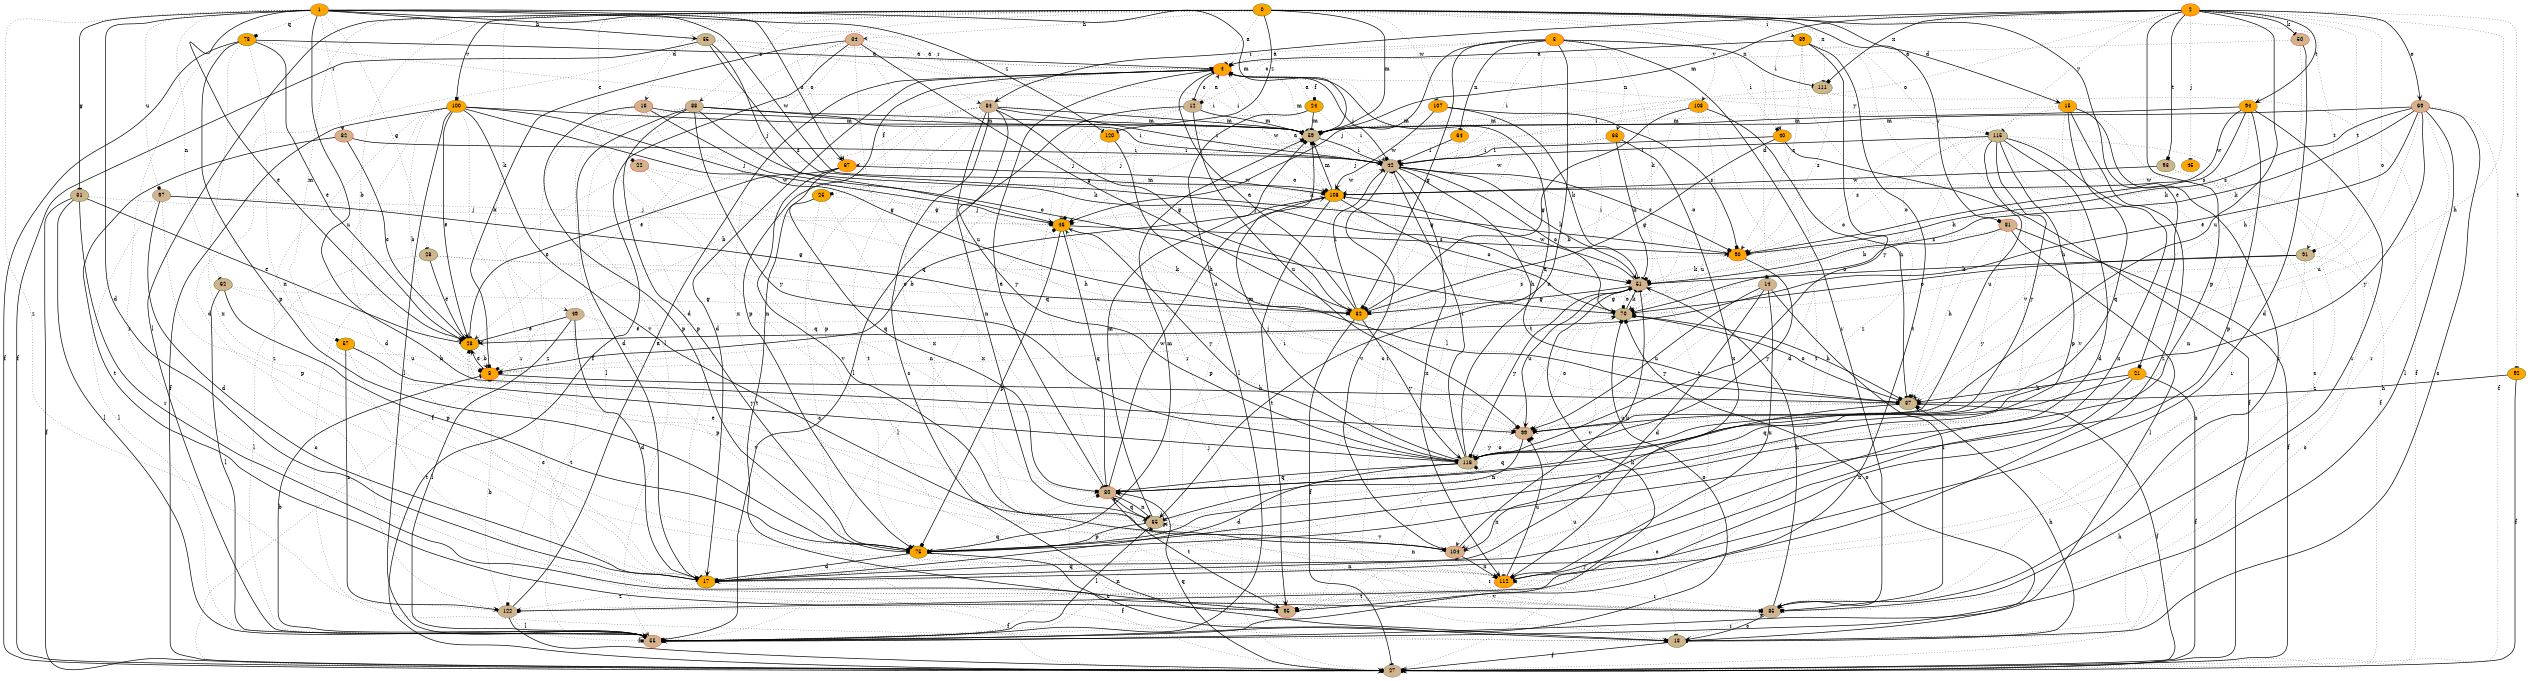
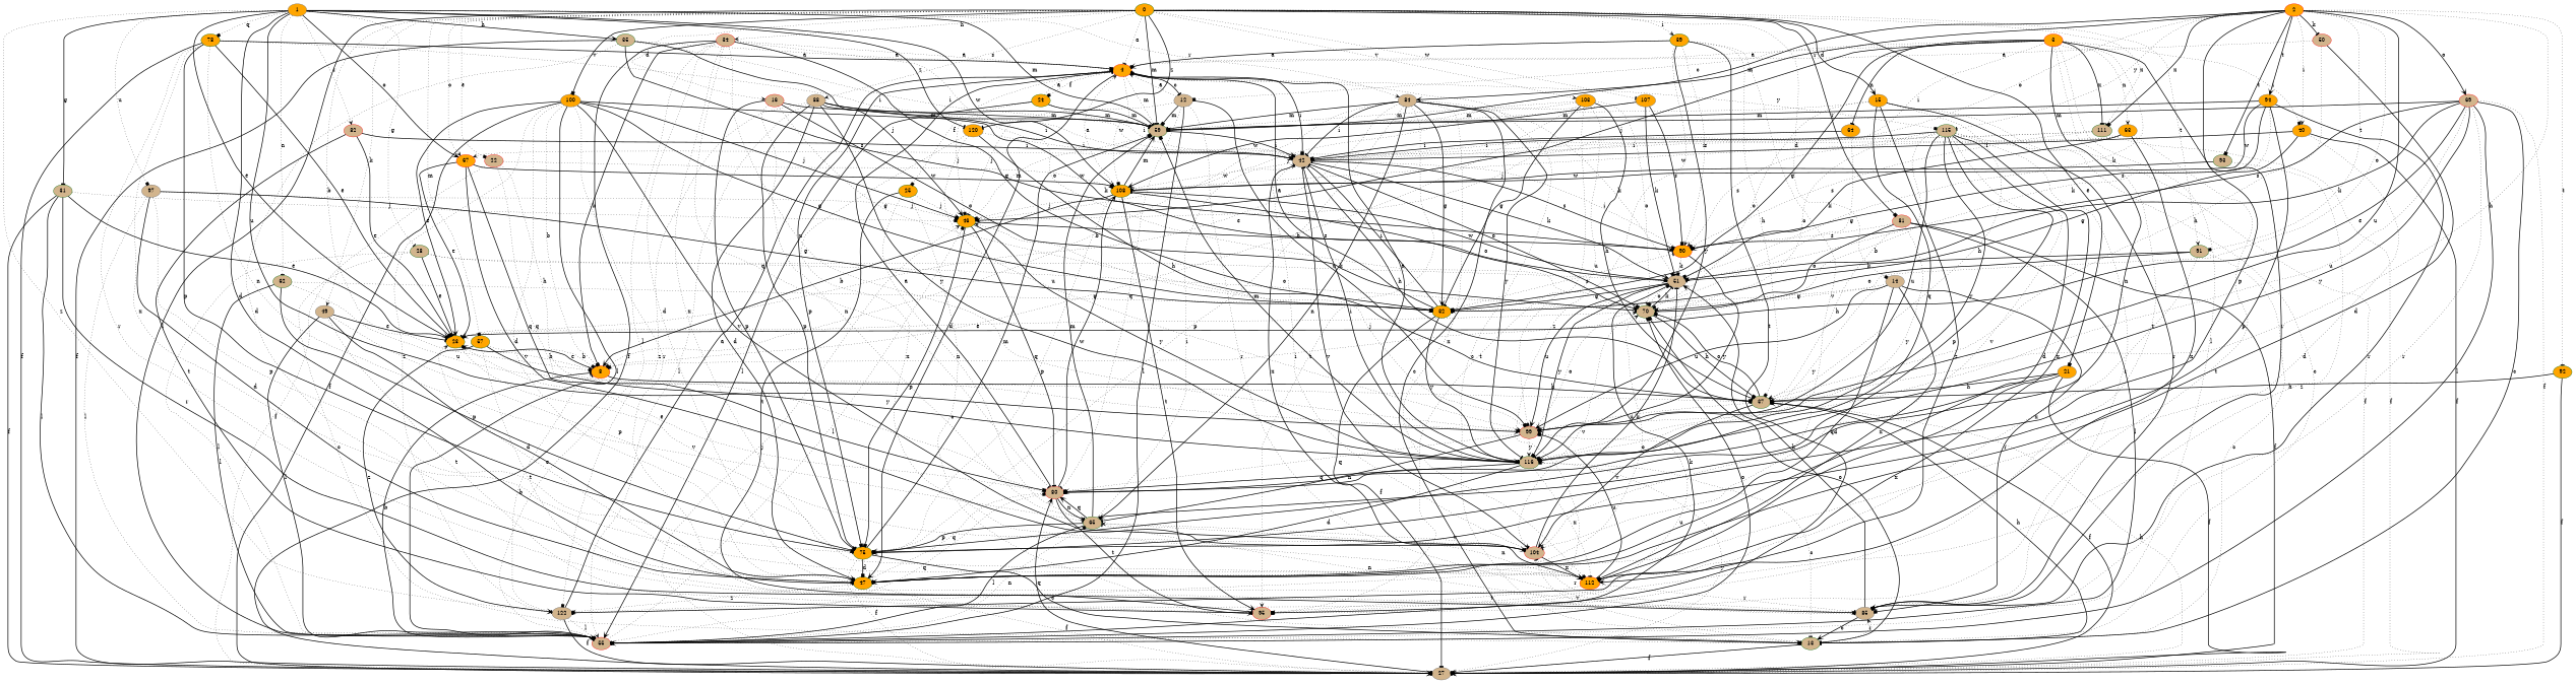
  strict digraph {
    node [color=darkgreen fillcolor=tan style=filled]
    edge [arrowhead=tee style=bold]
    0 [fillcolor=orange]
    4 [color=red fillcolor=orange]
    8 [color=red fillcolor=orange]
    14 [color=gray40]
    15 [color=gray40 fillcolor=orange]
    16 [color=red]
    21 [color=gray40 fillcolor=orange]
    22 [color=red]
    34 [color=red]
    39 [fillcolor=orange]
    49 [color=gray40]
    55 [color=red]
    57 [fillcolor=orange]
    59
    67 [color=red fillcolor=orange]
    81 [color=red]
    88 [color=gray40]
    91
    100 [color=gray40 fillcolor=orange]
    103 [color=gray40 fillcolor=orange]
    107 [color=gray40 fillcolor=orange]
    111
    120 [color=gray40 fillcolor=orange]
-   17 [fillcolor=orange]
+   17 [fillcolor=orange label=47]
    108 [fillcolor=orange]
    75 [fillcolor=orange]
    115
    12 [color=gray40]
    42 [color=gray40]
    13
    24 [fillcolor=orange]
    25 [fillcolor=orange]
    23 [fillcolor=orange]
    37
    99 [color=red]
    32 [fillcolor=orange]
    85 [color=gray40]
    112 [color=red fillcolor=orange]
    116
    122 [color=gray40]
    70
    80 [color=red]
    65
    27 [color=gray40]
    95 [color=red]
    104 [color=red]
    90 [color=red fillcolor=orange]
    46 [fillcolor=orange]
    51 [color=gray40]
    1 [color=gray40 fillcolor=orange]
    28
    31
    35
    62
    78 [fillcolor=orange]
    82 [color=red]
    84 [color=gray40]
    97 [color=gray40]
    2 [color=red fillcolor=orange]
    40 [color=gray40 fillcolor=orange]
-   45 [color=gray40 fillcolor=orange]
    50 [color=red]
    69 [color=red]
    92 [fillcolor=orange]
    93
    94 [color=gray40 fillcolor=orange]
    3 [color=red fillcolor=orange]
    63 [color=gray40 fillcolor=orange]
    64 [color=gray40 fillcolor=orange]
    0 -> 4 [label=a style=dotted]
    0 -> 8 [arrowhead=box label=b style=dotted]
    0 -> 14 [arrowhead=box label=d style=dotted]
    0 -> 15 [arrowhead=vee label=d]
    0 -> 16 [arrowhead=vee label=d style=dotted]
    0 -> 21 [arrowhead=box label=e]
    0 -> 22 [arrowhead=box label=e style=dotted]
    0 -> 34 [arrowhead=vee label=h style=dotted]
    0 -> 39 [arrowhead=vee label=i style=dotted]
    0 -> 49 [arrowhead=vee label=k style=dotted]
    0 -> 55 [arrowhead=box label=l]
    0 -> 57 [arrowhead=box label=m style=dotted]
    0 -> 59 [label=m]
    0 -> 67 [arrowhead=vee label=o style=dotted]
    0 -> 81 [arrowhead=box label=r]
    0 -> 88 [arrowhead=vee label=s style=dotted]
    0 -> 91 [arrowhead=vee label=t style=dotted]
    0 -> 100 [arrowhead=box label=v]
    0 -> 103 [arrowhead=vee label=v style=dotted]
    0 -> 107 [label=w style=dotted]
    0 -> 111 [label=x style=dotted]
    0 -> 120 [label=z]
    4 -> 59 [label=m style=dotted]
    4 -> 17 [arrowhead=vee label=d]
    4 -> 108 [arrowhead=box label=w style=dotted]
    4 -> 75 [arrowhead=box label=p]
    4 -> 115 [arrowhead=box label=y style=dotted]
    4 -> 12 [label=c]
    4 -> 42 [arrowhead=box label=i]
    4 -> 13 [arrowhead=vee label=c style=dotted]
    4 -> 24 [arrowhead=box label=f style=dotted]
    4 -> 25 [arrowhead=box label=f style=dotted]
    8 -> 23 [arrowhead=vee label=e]
    8 -> 37 [label=h]
    14 -> 17 [label=d]
    14 -> 99 [arrowhead=vee label=u]
    14 -> 32 [arrowhead=vee label=g style=dotted]
    14 -> 85 [arrowhead=box label=r]
    14 -> 112 [arrowhead=box label=x]
    14 -> 116 [arrowhead=box label=y style=dotted]
    15 -> 59 [arrowhead=box label=m style=dotted]
    15 -> 13 [label=c style=dotted]
    15 -> 37 [arrowhead=vee label=h style=dotted]
    15 -> 85 [arrowhead=vee label=r]
    15 -> 122 [label=z]
    15 -> 70 [arrowhead=box label=o style=dotted]
    15 -> 80 [arrowhead=box label=q]
    16 -> 59 [label=m]
    16 -> 75 [arrowhead=box label=p]
    16 -> 32 [label=g style=dotted]
    16 -> 70 [label=o]
    16 -> 65 [arrowhead=vee label=n style=dotted]
    21 -> 37 [arrowhead=vee label=h]
    21 -> 112 [label=x]
    21 -> 80 [arrowhead=box label=q]
    21 -> 27 [label=f]
    22 -> 108 [arrowhead=vee label=w style=dotted]
    22 -> 37 [arrowhead=box label=h style=dotted]
    22 -> 80 [arrowhead=vee label=q style=dotted]
    22 -> 27 [label=f style=dotted]
    34 -> 4 [arrowhead=vee label=a style=dotted]
    34 -> 8 [arrowhead=box label=b]
    34 -> 55 [arrowhead=vee label=l style=dotted]
    34 -> 17 [label=d style=dotted]
    34 -> 99 [arrowhead=box label=u style=dotted]
    34 -> 32 [label=g]
    34 -> 112 [arrowhead=vee label=x style=dotted]
    34 -> 70 [label=o style=dotted]
    34 -> 80 [label=q style=dotted]
    34 -> 27 [arrowhead=vee label=f]
    39 -> 4 [arrowhead=vee label=a]
    39 -> 37 [arrowhead=box label=h style=dotted]
    39 -> 116 [label=y]
    39 -> 122 [label=z style=dotted]
    39 -> 95 [arrowhead=box label=t]
    39 -> 104 [arrowhead=vee label=v style=dotted]
    39 -> 90 [arrowhead=vee label=s style=dotted]
    49 -> 55 [label=l]
    49 -> 17 [label=d]
    49 -> 75 [arrowhead=vee label=p style=dotted]
    49 -> 23 [label=e]
    49 -> 95 [label=t style=dotted]
    55 -> 8 [label=b]
    55 -> 70 [arrowhead=box label=o]
    55 -> 80 [arrowhead=box label=q style=dotted]
    55 -> 65 [arrowhead=box label=n style=dotted]
    55 -> 46 [arrowhead=box label=l style=dotted]
    55 -> 51 [arrowhead=box label=k]
    57 -> 8 [arrowhead=box label=b style=dotted]
    57 -> 116 [label=y]
    57 -> 122 [arrowhead=vee label=z]
    57 -> 95 [label=t style=dotted]
    59 -> 42 [arrowhead=vee label=i]
    67 -> 108 [arrowhead=box label=w]
    67 -> 23 [label=e]
    67 -> 80 [arrowhead=box label=q]
    67 -> 104 [label=v]
    81 -> 55 [arrowhead=box label=l]
    81 -> 37 [arrowhead=vee label=h style=dotted]
    81 -> 116 [label=y style=dotted]
    81 -> 70 [label=o]
    81 -> 27 [arrowhead=vee label=f]
    81 -> 90 [arrowhead=box label=s style=dotted]
    88 -> 55 [arrowhead=vee label=l style=dotted]
    88 -> 59 [label=m]
    88 -> 17 [arrowhead=vee label=d]
    88 -> 75 [label=p]
    88 -> 42 [arrowhead=vee label=i]
    88 -> 116 [arrowhead=box label=y]
    88 -> 122 [arrowhead=box label=z style=dotted]
    88 -> 51 [arrowhead=vee label=k]
    91 -> 13 [label=c style=dotted]
    91 -> 112 [arrowhead=box label=x style=dotted]
    91 -> 70 [label=o]
    91 -> 51 [label=k]
    100 -> 8 [label=b style=dotted]
    100 -> 55 [label=l]
    100 -> 59 [label=m]
    100 -> 17 [arrowhead=box label=d style=dotted]
    100 -> 23 [arrowhead=vee label=e]
    100 -> 32 [arrowhead=box label=g]
    100 -> 85 [arrowhead=box label=r style=dotted]
    100 -> 122 [arrowhead=vee label=z style=dotted]
    100 -> 27 [arrowhead=vee label=f]
    100 -> 104 [arrowhead=vee label=v]
    100 -> 46 [arrowhead=box label=j]
    103 -> 8 [arrowhead=vee label=b style=dotted]
    103 -> 59 [arrowhead=vee label=m style=dotted]
    103 -> 37 [label=h]
    103 -> 99 [arrowhead=box label=u style=dotted]
    103 -> 32 [label=g]
    103 -> 70 [arrowhead=vee label=o style=dotted]
    103 -> 95 [arrowhead=box label=t style=dotted]
    103 -> 46 [arrowhead=box label=j style=dotted]
    107 -> 59 [arrowhead=box label=m style=dotted]
    107 -> 108 [arrowhead=vee label=w]
    107 -> 90 [arrowhead=box label=s]
    107 -> 51 [label=k]
    111 -> 42 [arrowhead=vee label=i style=dotted]
    111 -> 27 [label=f style=dotted]
    111 -> 90 [arrowhead=box label=s style=dotted]
+   111 -> 46 [arrowhead=vee label=j style=dotted]
    120 -> 42 [arrowhead=vee label=i style=dotted]
    120 -> 37 [arrowhead=box label=h]
    120 -> 99 [arrowhead=vee label=u style=dotted]
    120 -> 112 [arrowhead=box label=x style=dotted]
    17 -> 23 [arrowhead=vee label=e style=dotted]
    17 -> 122 [arrowhead=vee label=z style=dotted]
    17 -> 70 [arrowhead=vee label=o style=dotted]
    17 -> 80 [label=q style=dotted]
    17 -> 27 [label=f style=dotted]
    108 -> 4 [arrowhead=vee label=a style=dotted]
    108 -> 8 [arrowhead=vee label=b]
    108 -> 59 [arrowhead=vee label=m]
    108 -> 75 [arrowhead=vee label=p style=dotted]
    108 -> 70 [arrowhead=vee label=o]
    108 -> 95 [arrowhead=vee label=t]
    108 -> 46 [arrowhead=box label=j style=dotted]
    75 -> 59 [arrowhead=box label=m]
    75 -> 17 [arrowhead=box label=d]
    75 -> 13 [arrowhead=vee label=c]
    75 -> 27 [label=f style=dotted]
    115 -> 8 [arrowhead=box label=b style=dotted]
    115 -> 17 [arrowhead=box label=d]
    115 -> 75 [arrowhead=vee label=p]
    115 -> 42 [label=i]
    115 -> 99 [arrowhead=vee label=u]
    115 -> 85 [arrowhead=vee label=r style=dotted]
    115 -> 112 [label=x]
    115 -> 116 [arrowhead=box label=y]
    115 -> 70 [arrowhead=vee label=o style=dotted]
    115 -> 27 [arrowhead=vee label=f style=dotted]
    115 -> 104 [label=v style=dotted]
    115 -> 90 [arrowhead=vee label=s style=dotted]
    12 -> 4 [arrowhead=vee label=a style=dotted]
    12 -> 55 [arrowhead=box label=l]
    12 -> 59 [arrowhead=box label=m]
    12 -> 99 [arrowhead=box label=u]
    12 -> 85 [label=r style=dotted]
    12 -> 80 [label=q style=dotted]
    12 -> 46 [label=j style=dotted]
    42 -> 108 [label=w style=dotted]
    42 -> 37 [label=h]
    42 -> 112 [arrowhead=vee label=x]
    42 -> 70 [arrowhead=box label=o]
    42 -> 104 [label=v]
    42 -> 90 [arrowhead=box label=s]
    42 -> 51 [arrowhead=vee label=k]
    13 -> 37 [arrowhead=vee label=h]
    13 -> 85 [arrowhead=vee label=r style=dotted]
    13 -> 70 [arrowhead=box label=o]
    13 -> 27 [arrowhead=vee label=f]
    13 -> 104 [label=v style=dotted]
    24 -> 4 [arrowhead=vee label=a style=dotted]
    24 -> 55 [arrowhead=vee label=l]
    24 -> 59 [label=m]
    24 -> 42 [arrowhead=vee label=i style=dotted]
    24 -> 46 [arrowhead=box label=j style=dotted]
    25 -> 13 [label=c style=dotted]
    25 -> 65 [label=n style=dotted]
    25 -> 95 [label=t]
    25 -> 46 [arrowhead=vee label=j style=dotted]
    23 -> 8 [arrowhead=vee label=b style=dotted]
    23 -> 104 [arrowhead=box label=v style=dotted]
    37 -> 99 [arrowhead=box label=u style=dotted]
    37 -> 70 [arrowhead=box label=o]
    37 -> 27 [label=f]
    37 -> 104 [arrowhead=vee label=v]
    99 -> 116 [arrowhead=vee label=y style=dotted]
    99 -> 70 [arrowhead=vee label=o style=dotted]
    99 -> 80 [arrowhead=box label=q style=dotted]
    99 -> 65 [label=n]
    99 -> 46 [arrowhead=vee label=j style=dotted]
    32 -> 4 [label=a]
    32 -> 42 [label=i]
    32 -> 116 [arrowhead=vee label=y]
    32 -> 27 [label=f]
    32 -> 90 [label=s style=dotted]
    85 -> 13 [arrowhead=vee label=c]
    85 -> 65 [label=n style=dotted]
    85 -> 51 [arrowhead=vee label=k]
    112 -> 99 [arrowhead=box label=u]
    112 -> 85 [label=r style=dotted]
    112 -> 65 [arrowhead=vee label=n style=dotted]
    112 -> 95 [arrowhead=vee label=t style=dotted]
    116 -> 4 [arrowhead=box label=a]
    116 -> 59 [arrowhead=box label=m]
    116 -> 17 [label=d]
    116 -> 42 [label=i]
    116 -> 13 [label=c style=dotted]
    116 -> 112 [label=x style=dotted]
    116 -> 80 [arrowhead=vee label=q]
    122 -> 4 [label=a]
    122 -> 8 [label=b style=dotted]
    122 -> 55 [arrowhead=box label=l style=dotted]
    122 -> 27 [arrowhead=box label=f]
    70 -> 23 [label=e style=dotted]
    70 -> 37 [arrowhead=box label=h]
    70 -> 104 [arrowhead=vee label=v style=dotted]
    70 -> 51 [label=k]
    80 -> 4 [label=a]
    80 -> 108 [arrowhead=vee label=w]
    80 -> 23 [arrowhead=box label=e style=dotted]
    80 -> 65 [label=n]
    80 -> 95 [arrowhead=vee label=t]
    65 -> 55 [label=l]
    65 -> 59 [arrowhead=box label=m]
    65 -> 75 [arrowhead=box label=p]
    65 -> 42 [arrowhead=vee label=i style=dotted]
    65 -> 80 [arrowhead=vee label=q]
    65 -> 104 [label=v style=dotted]
    27 -> 37 [arrowhead=box label=h style=dotted]
    27 -> 116 [arrowhead=box label=y style=dotted]
    27 -> 80 [arrowhead=vee label=q]
    27 -> 46 [arrowhead=vee label=j style=dotted]
    95 -> 99 [arrowhead=box label=u style=dotted]
    104 -> 42 [label=i style=dotted]
    104 -> 85 [label=r style=dotted]
    104 -> 112 [arrowhead=vee label=x]
    104 -> 51 [label=k]
    90 -> 42 [label=i style=dotted]
    90 -> 116 [arrowhead=box label=y]
    90 -> 51 [arrowhead=box label=k style=dotted]
    46 -> 59 [arrowhead=vee label=m style=dotted]
    46 -> 75 [arrowhead=box label=p]
    46 -> 116 [label=y]
    46 -> 80 [label=q]
    46 -> 90 [arrowhead=vee label=s]
    51 -> 108 [label=w]
    51 -> 99 [arrowhead=vee label=u]
    51 -> 32 [arrowhead=box label=g]
    51 -> 116 [arrowhead=box label=y]
    51 -> 70 [arrowhead=box label=o style=dotted]
    1 -> 59 [label=m]
    1 -> 67 [arrowhead=vee label=o]
    1 -> 120 [label=z]
    1 -> 17 [label=d]
    1 -> 108 [arrowhead=vee label=w]
    1 -> 23 [arrowhead=vee label=e]
    1 -> 99 [arrowhead=vee label=u]
    1 -> 122 [label=z style=dotted]
    1 -> 28 [label=g style=dotted]
    1 -> 31 [label=g]
    1 -> 35 [arrowhead=vee label=h]
    1 -> 62 [label=n style=dotted]
    1 -> 78 [arrowhead=box label=q style=dotted]
    1 -> 82 [arrowhead=vee label=r style=dotted]
    1 -> 84 [arrowhead=vee label=r style=dotted]
    1 -> 97 [arrowhead=box label=u style=dotted]
    28 -> 55 [arrowhead=box label=l style=dotted]
    28 -> 13 [arrowhead=box label=c style=dotted]
    28 -> 23 [label=e]
    28 -> 70 [label=o style=dotted]
    28 -> 51 [arrowhead=box label=k style=dotted]
    31 -> 55 [label=l]
    31 -> 23 [label=e]
    31 -> 85 [label=r]
    31 -> 27 [arrowhead=box label=f]
    31 -> 46 [arrowhead=box label=j style=dotted]
    35 -> 4 [arrowhead=vee label=a style=dotted]
    35 -> 17 [arrowhead=box label=d style=dotted]
    35 -> 42 [label=i style=dotted]
    35 -> 27 [arrowhead=box label=f]
    35 -> 90 [label=s]
    35 -> 46 [arrowhead=vee label=j]
    62 -> 55 [arrowhead=vee label=l]
    62 -> 75 [label=p]
    62 -> 99 [arrowhead=vee label=u style=dotted]
    62 -> 32 [arrowhead=vee label=g style=dotted]
    78 -> 4 [arrowhead=box label=a]
    78 -> 75 [arrowhead=box label=p]
    78 -> 42 [arrowhead=vee label=i style=dotted]
    78 -> 23 [arrowhead=box label=e]
    78 -> 85 [arrowhead=vee label=r style=dotted]
    78 -> 112 [arrowhead=vee label=x style=dotted]
    78 -> 65 [label=n style=dotted]
    78 -> 27 [label=f]
    82 -> 42 [label=i]
    82 -> 23 [arrowhead=box label=e]
    82 -> 95 [label=t]
    84 -> 8 [arrowhead=box label=b style=dotted]
    84 -> 59 [label=m]
    84 -> 75 [label=p style=dotted]
    84 -> 42 [label=i]
    84 -> 13 [arrowhead=box label=c]
    84 -> 23 [arrowhead=vee label=e style=dotted]
    84 -> 32 [arrowhead=vee label=g]
    84 -> 112 [arrowhead=box label=x style=dotted]
    84 -> 116 [label=y]
    84 -> 65 [label=n]
    84 -> 95 [arrowhead=vee label=t style=dotted]
    84 -> 51 [arrowhead=box label=k style=dotted]
    97 -> 55 [label=l style=dotted]
    97 -> 17 [label=d]
    97 -> 75 [label=p style=dotted]
    97 -> 32 [arrowhead=box label=g]
    97 -> 46 [arrowhead=box label=j style=dotted]
    2 -> 59 [arrowhead=box label=m]
    2 -> 67 [arrowhead=vee label=o style=dotted]
    2 -> 91 [arrowhead=box label=t style=dotted]
    2 -> 111 [arrowhead=box label=x]
    2 -> 75 [label=p]
    2 -> 115 [label=y style=dotted]
    2 -> 37 [arrowhead=vee label=h style=dotted]
    2 -> 99 [label=u]
    2 -> 70 [arrowhead=vee label=o style=dotted]
    2 -> 84 [arrowhead=vee label=r]
    2 -> 40 [arrowhead=vee label=i style=dotted]
-   2 -> 45 [label=j style=dotted]
    2 -> 50 [label=k]
    2 -> 69 [arrowhead=vee label=o]
    2 -> 92 [label=t style=dotted]
    2 -> 93 [arrowhead=box label=t]
    2 -> 94 [arrowhead=vee label=t]
    40 -> 17 [arrowhead=vee label=d style=dotted]
    40 -> 42 [label=i]
    40 -> 32 [label=g]
    40 -> 27 [arrowhead=box label=f]
-   45 -> 108 [label=w style=dotted]
-   45 -> 65 [arrowhead=vee label=n style=dotted]
    50 -> 4 [arrowhead=box label=a style=dotted]
    50 -> 17 [arrowhead=vee label=d]
    50 -> 37 [label=h style=dotted]
    69 -> 55 [arrowhead=vee label=l]
    69 -> 59 [label=m]
    69 -> 13 [label=c]
    69 -> 23 [arrowhead=vee label=e]
    69 -> 99 [arrowhead=box label=u style=dotted]
    69 -> 85 [arrowhead=vee label=r style=dotted]
    69 -> 116 [arrowhead=vee label=y]
    69 -> 27 [arrowhead=vee label=f style=dotted]
    69 -> 90 [label=s]
    69 -> 51 [arrowhead=box label=k]
    92 -> 37 [arrowhead=box label=h]
    92 -> 27 [arrowhead=vee label=f]
    93 -> 108 [label=w]
    93 -> 122 [arrowhead=box label=z style=dotted]
    94 -> 59 [arrowhead=box label=m]
    94 -> 108 [label=w]
    94 -> 75 [arrowhead=vee label=p]
    94 -> 85 [label=r]
    94 -> 90 [arrowhead=vee label=s]
    94 -> 51 [arrowhead=vee label=k style=dotted]
    3 -> 4 [label=a style=dotted]
    3 -> 55 [label=l style=dotted]
    3 -> 111 [label=x]
    3 -> 12 [arrowhead=box label=c style=dotted]
    3 -> 42 [arrowhead=vee label=i style=dotted]
    3 -> 32 [arrowhead=box label=g]
    3 -> 85 [arrowhead=box label=r]
    3 -> 65 [arrowhead=vee label=n]
    3 -> 95 [arrowhead=box label=t style=dotted]
    3 -> 46 [arrowhead=vee label=j]
    3 -> 51 [arrowhead=box label=k style=dotted]
    3 -> 40 [arrowhead=box label=i style=dotted]
    3 -> 63 [arrowhead=vee label=n style=dotted]
    3 -> 64 [label=n]
    63 -> 108 [arrowhead=vee label=w style=dotted]
    63 -> 42 [label=i style=dotted]
    63 -> 112 [arrowhead=vee label=x]
    63 -> 95 [arrowhead=box label=t style=dotted]
    63 -> 51 [label=k]
    64 -> 42 [arrowhead=box label=i]
    64 -> 32 [arrowhead=box label=g style=dotted]
  }
